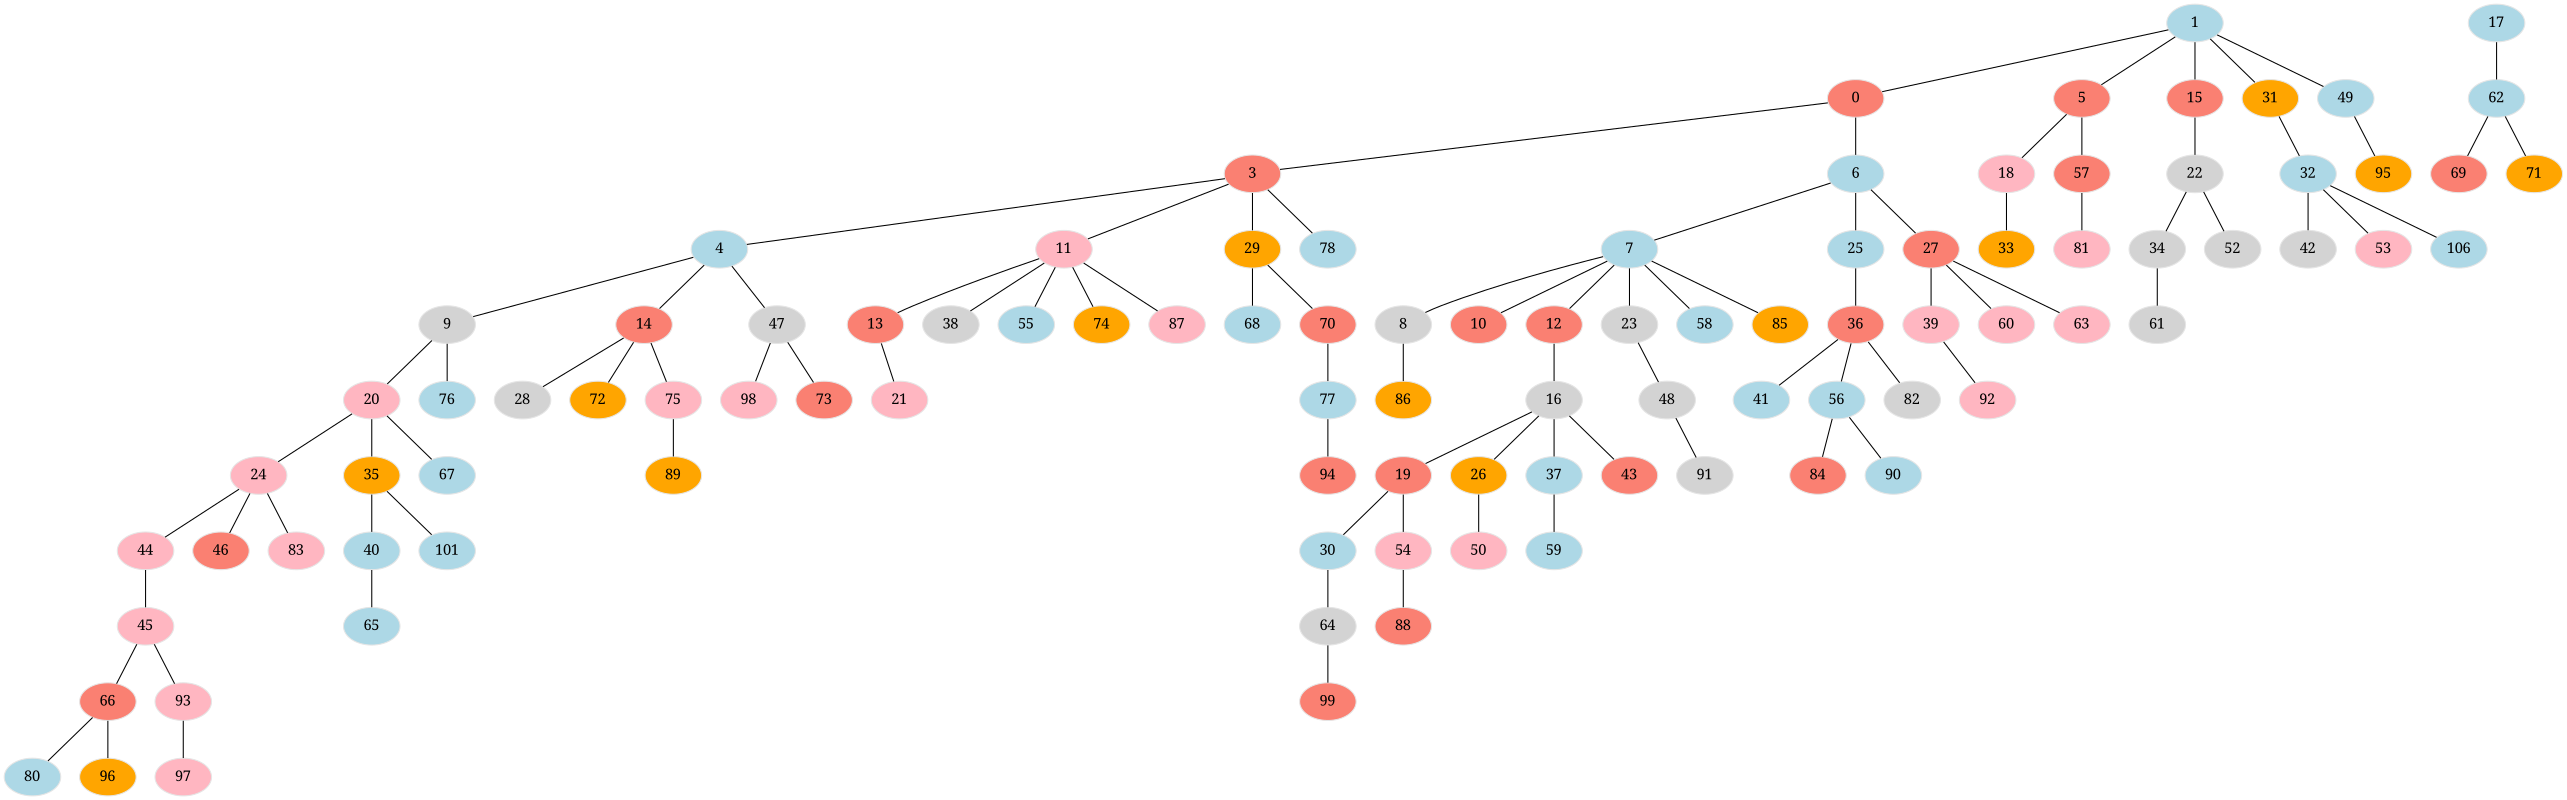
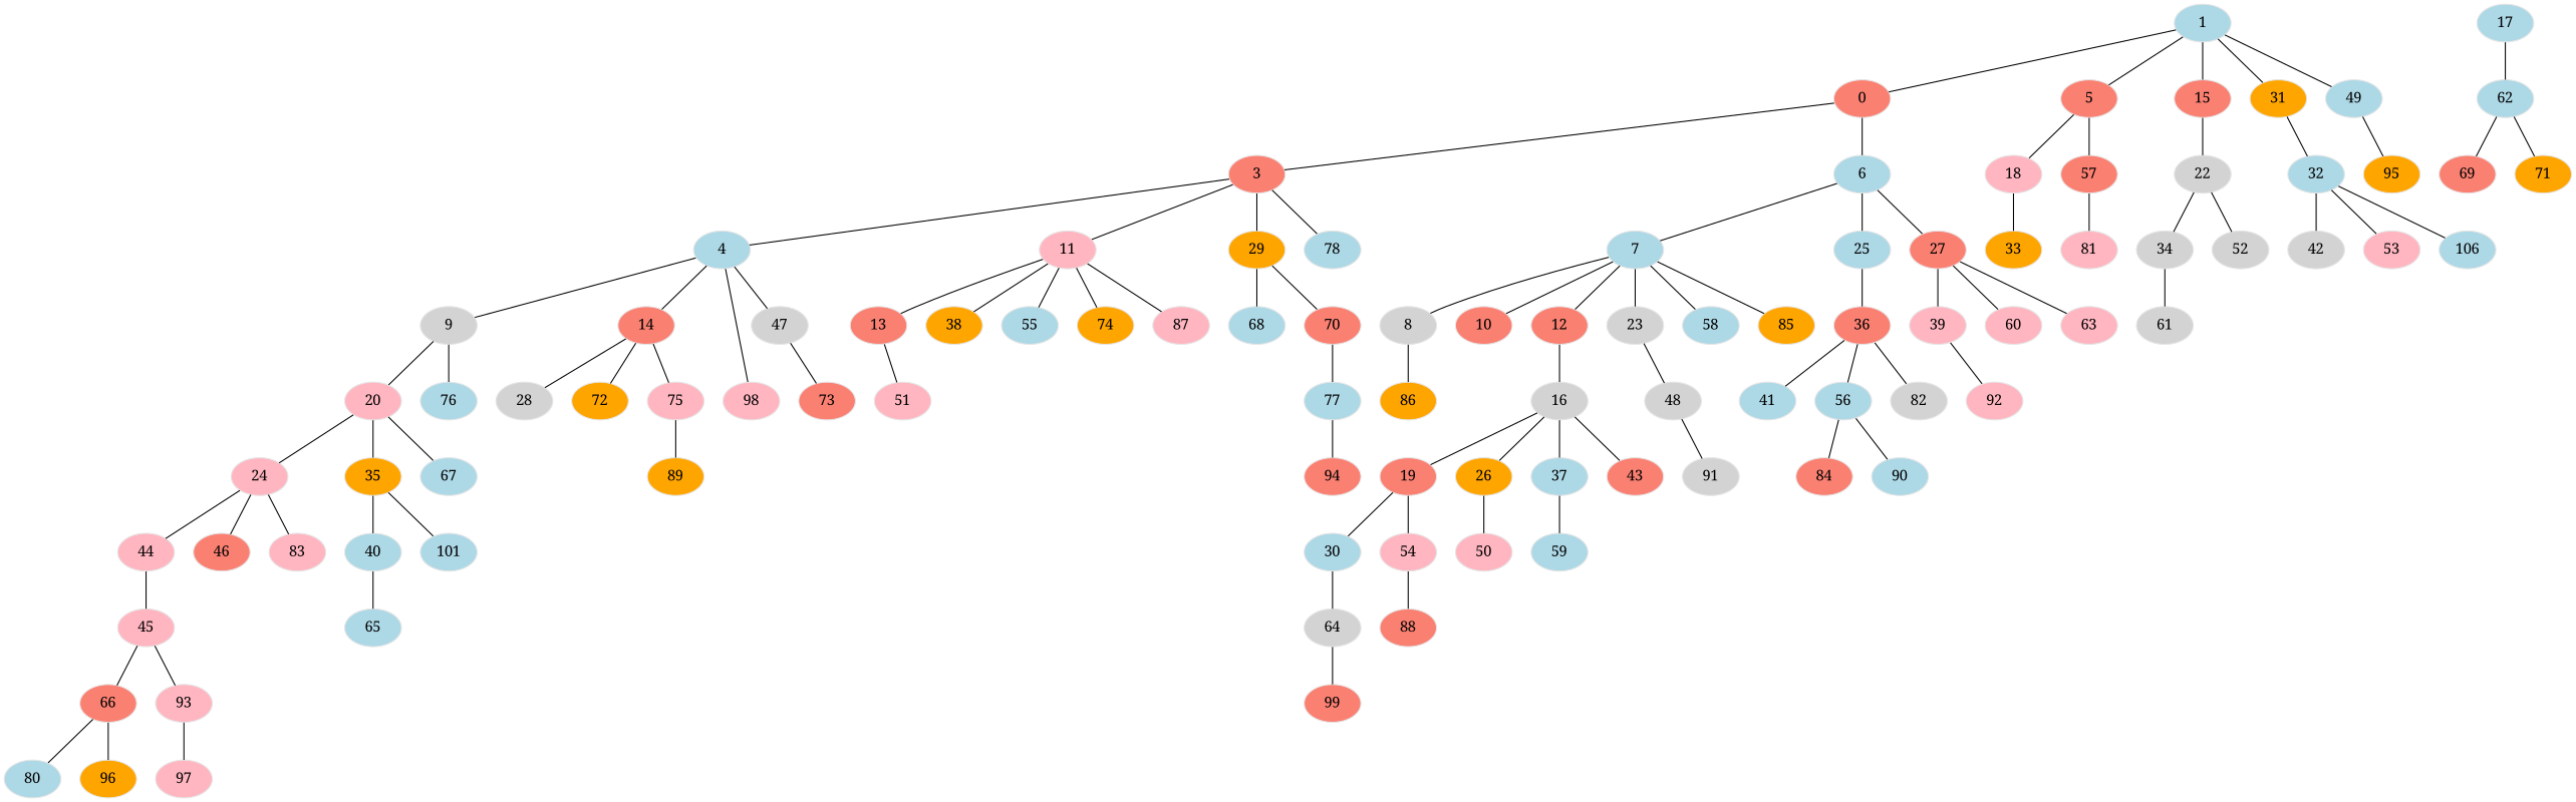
  graph {
    fontname="Noto Serif"
    node [color=gray90 fillcolor=lightblue fontname="Noto Serif" style=filled]
    edge [fontname="Noto Serif"]
    n1 [fillcolor=salmon label=0]
    1
    5 [fillcolor=salmon]
    15 [fillcolor=salmon]
    31 [fillcolor=orange]
    49
    3 [fillcolor=salmon]
    6
    18 [fillcolor=lightpink]
    57 [fillcolor=salmon]
    22 [fillcolor=lightgrey]
    32
    95 [fillcolor=orange]
    4
    11 [fillcolor=lightpink]
    29 [fillcolor=orange]
    78
    7
    25
    27 [fillcolor=salmon]
    9 [fillcolor=lightgrey]
    14 [fillcolor=salmon]
    47 [fillcolor=lightgrey]
    98 [fillcolor=lightpink]
    13 [fillcolor=salmon]
-   38 [fillcolor=lightgrey]
+   38 [fillcolor=orange]
    55
    74 [fillcolor=orange]
    87 [fillcolor=lightpink]
    68
    70 [fillcolor=salmon]
    20 [fillcolor=lightpink]
    76
    28 [fillcolor=lightgrey]
    72 [fillcolor=orange]
    75 [fillcolor=lightpink]
    73 [fillcolor=salmon]
    33 [fillcolor=orange]
    81 [fillcolor=lightpink]
    8 [fillcolor=lightgrey]
    10 [fillcolor=salmon]
    12 [fillcolor=salmon]
    23 [fillcolor=lightgrey]
    58
    85 [fillcolor=orange]
    36 [fillcolor=salmon]
    39 [fillcolor=lightpink]
    60 [fillcolor=lightpink]
    63 [fillcolor=lightpink]
    86 [fillcolor=orange]
    16 [fillcolor=lightgrey]
    48 [fillcolor=lightgrey]
    24 [fillcolor=lightpink]
    35 [fillcolor=orange]
    67
-   51 [fillcolor=lightpink label=21]
+   51 [fillcolor=lightpink]
    19 [fillcolor=salmon]
    26 [fillcolor=orange]
    37
    43 [fillcolor=salmon]
    17
    62
    89 [fillcolor=orange]
    34 [fillcolor=lightgrey]
    52 [fillcolor=lightgrey]
    30
    54 [fillcolor=lightpink]
    50 [fillcolor=lightpink]
    59
    69 [fillcolor=salmon]
    71 [fillcolor=orange]
    64 [fillcolor=lightgrey]
    88 [fillcolor=salmon]
    44 [fillcolor=lightpink]
    46 [fillcolor=salmon]
    83 [fillcolor=lightpink]
    40
    101
    61 [fillcolor=lightgrey]
    91 [fillcolor=lightgrey]
    45 [fillcolor=lightpink]
    41
    56
    82 [fillcolor=lightgrey]
    92 [fillcolor=lightpink]
    77
    99 [fillcolor=salmon]
    42 [fillcolor=lightgrey]
    53 [fillcolor=lightpink]
    n90 [label=106]
    65
    84 [fillcolor=salmon]
    90
    66 [fillcolor=salmon]
    93 [fillcolor=lightpink]
    80
    96 [fillcolor=orange]
    97 [fillcolor=lightpink]
    94 [fillcolor=salmon]
    n1 -- 3
    n1 -- 6
    1 -- n1
    1 -- 5
    1 -- 15
    1 -- 31
    1 -- 49
    5 -- 18
    5 -- 57
    15 -- 22
    31 -- 32
    49 -- 95
    3 -- 4
    3 -- 11
    3 -- 29
    3 -- 78
    6 -- 7
    6 -- 25
    6 -- 27
    18 -- 33
    57 -- 81
    22 -- 34
    22 -- 52
    32 -- 42
    32 -- 53
    32 -- n90
    4 -- 9
    4 -- 14
    4 -- 47
-   47 -- 98
+   4 -- 98
    11 -- 13
    11 -- 38
    11 -- 55
    11 -- 74
    11 -- 87
    29 -- 68
    29 -- 70
    7 -- 8
    7 -- 10
    7 -- 12
    7 -- 23
    7 -- 58
    7 -- 85
    25 -- 36
    27 -- 39
    27 -- 60
    27 -- 63
    9 -- 20
    9 -- 76
    14 -- 28
    14 -- 72
    14 -- 75
    47 -- 73
    13 -- 51
    70 -- 77
    20 -- 24
    20 -- 35
    20 -- 67
    75 -- 89
    8 -- 86
    12 -- 16
    23 -- 48
    36 -- 41
    36 -- 56
    36 -- 82
    39 -- 92
    16 -- 19
    16 -- 26
    16 -- 37
    16 -- 43
    48 -- 91
    24 -- 44
    24 -- 46
    24 -- 83
    35 -- 40
    35 -- 101
    19 -- 30
    19 -- 54
    26 -- 50
    37 -- 59
    17 -- 62
    62 -- 69
    62 -- 71
    34 -- 61
    30 -- 64
    54 -- 88
    64 -- 99
    44 -- 45
    40 -- 65
    45 -- 66
    45 -- 93
    56 -- 84
    56 -- 90
    77 -- 94
    66 -- 80
    66 -- 96
    93 -- 97
  }
